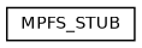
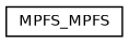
  digraph {
    rankdir=LR
-   n1 [color=black fillcolor=white fontname=Helvetica fontsize=10 height=0.2 label=MPFS_STUB shape=record style=filled width=0.4]
+   n1 [color=black fillcolor=white fontname=Helvetica fontsize=10 height=0.2 label=MPFS_MPFS shape=record style=filled width=0.4]
  }
